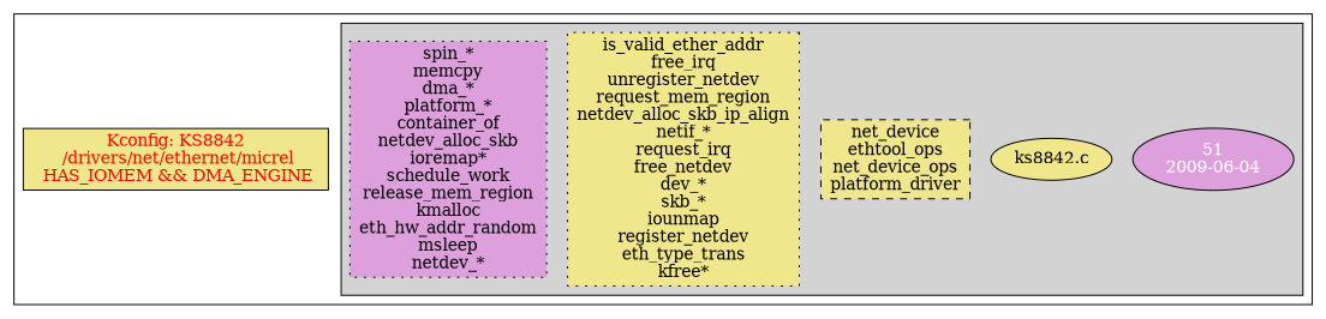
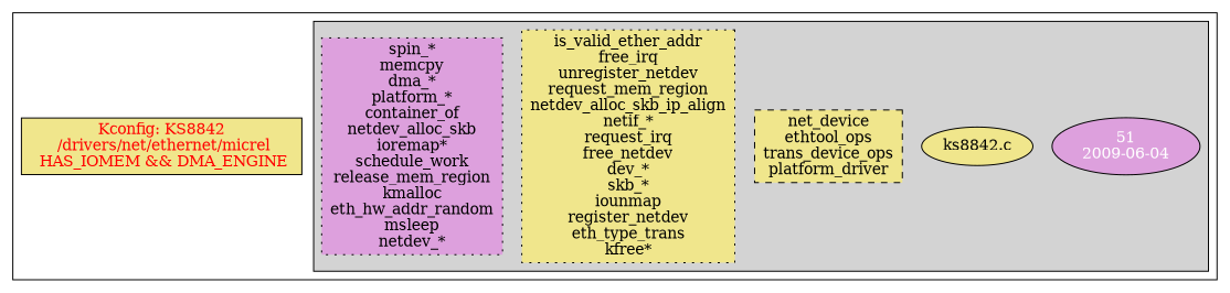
  digraph {
    ranksep=2
    splines=ortho
    node [fillcolor=khaki fontcolor=black style=filled shape=box]
    n1 [fillcolor=plum fontcolor=white label="51\n2009-06-04" shape=""]
    n2 [label="ks8842.c\n" shape=""]
-   n3 [label="net_device\nethtool_ops\nnet_device_ops\nplatform_driver\n" style="filled,dashed"]
+   n3 [label="net_device\nethtool_ops\ntrans_device_ops\nplatform_driver\n" style="filled,dashed"]
    n4 [label="is_valid_ether_addr\nfree_irq\nunregister_netdev\nrequest_mem_region\nnetdev_alloc_skb_ip_align\nnetif_*\nrequest_irq\nfree_netdev\ndev_*\nskb_*\niounmap\nregister_netdev\neth_type_trans\nkfree*\n" style="filled,dotted"]
    n5 [fillcolor=plum label="spin_*\nmemcpy\ndma_*\nplatform_*\ncontainer_of\nnetdev_alloc_skb\nioremap*\nschedule_work\nrelease_mem_region\nkmalloc\neth_hw_addr_random\nmsleep\nnetdev_*\n" style="filled,dotted"]
    n6 [fontcolor=red label="Kconfig: KS8842\n /drivers/net/ethernet/micrel\n  HAS_IOMEM && DMA_ENGINE "]
    subgraph cluster_1 {
      n6
      subgraph cluster_2 {
        style=filled
        n1
        n2
        n3
        n4
        n5
      }
    }
  }
